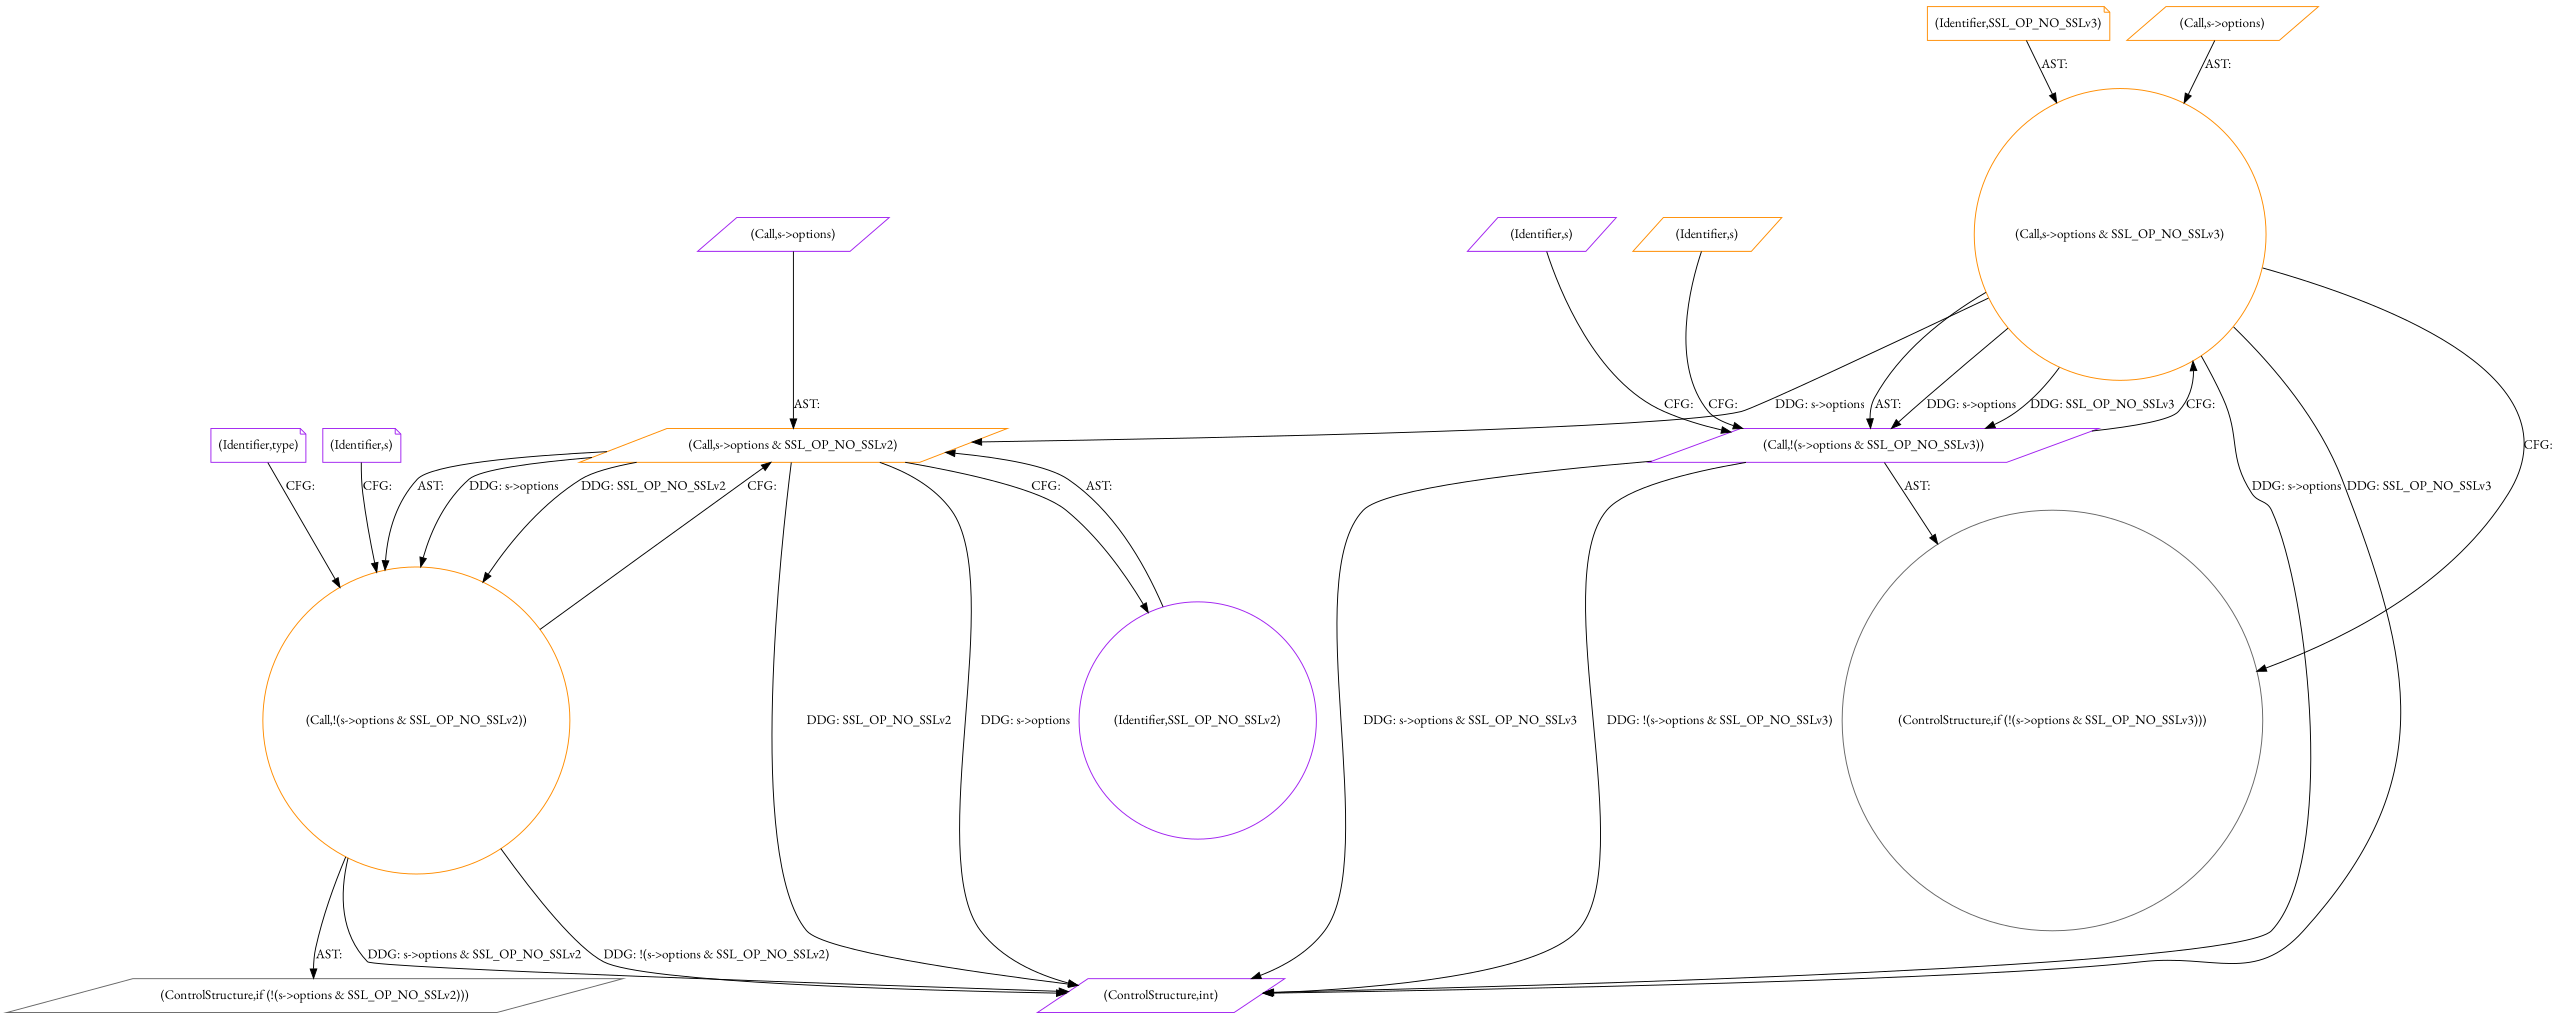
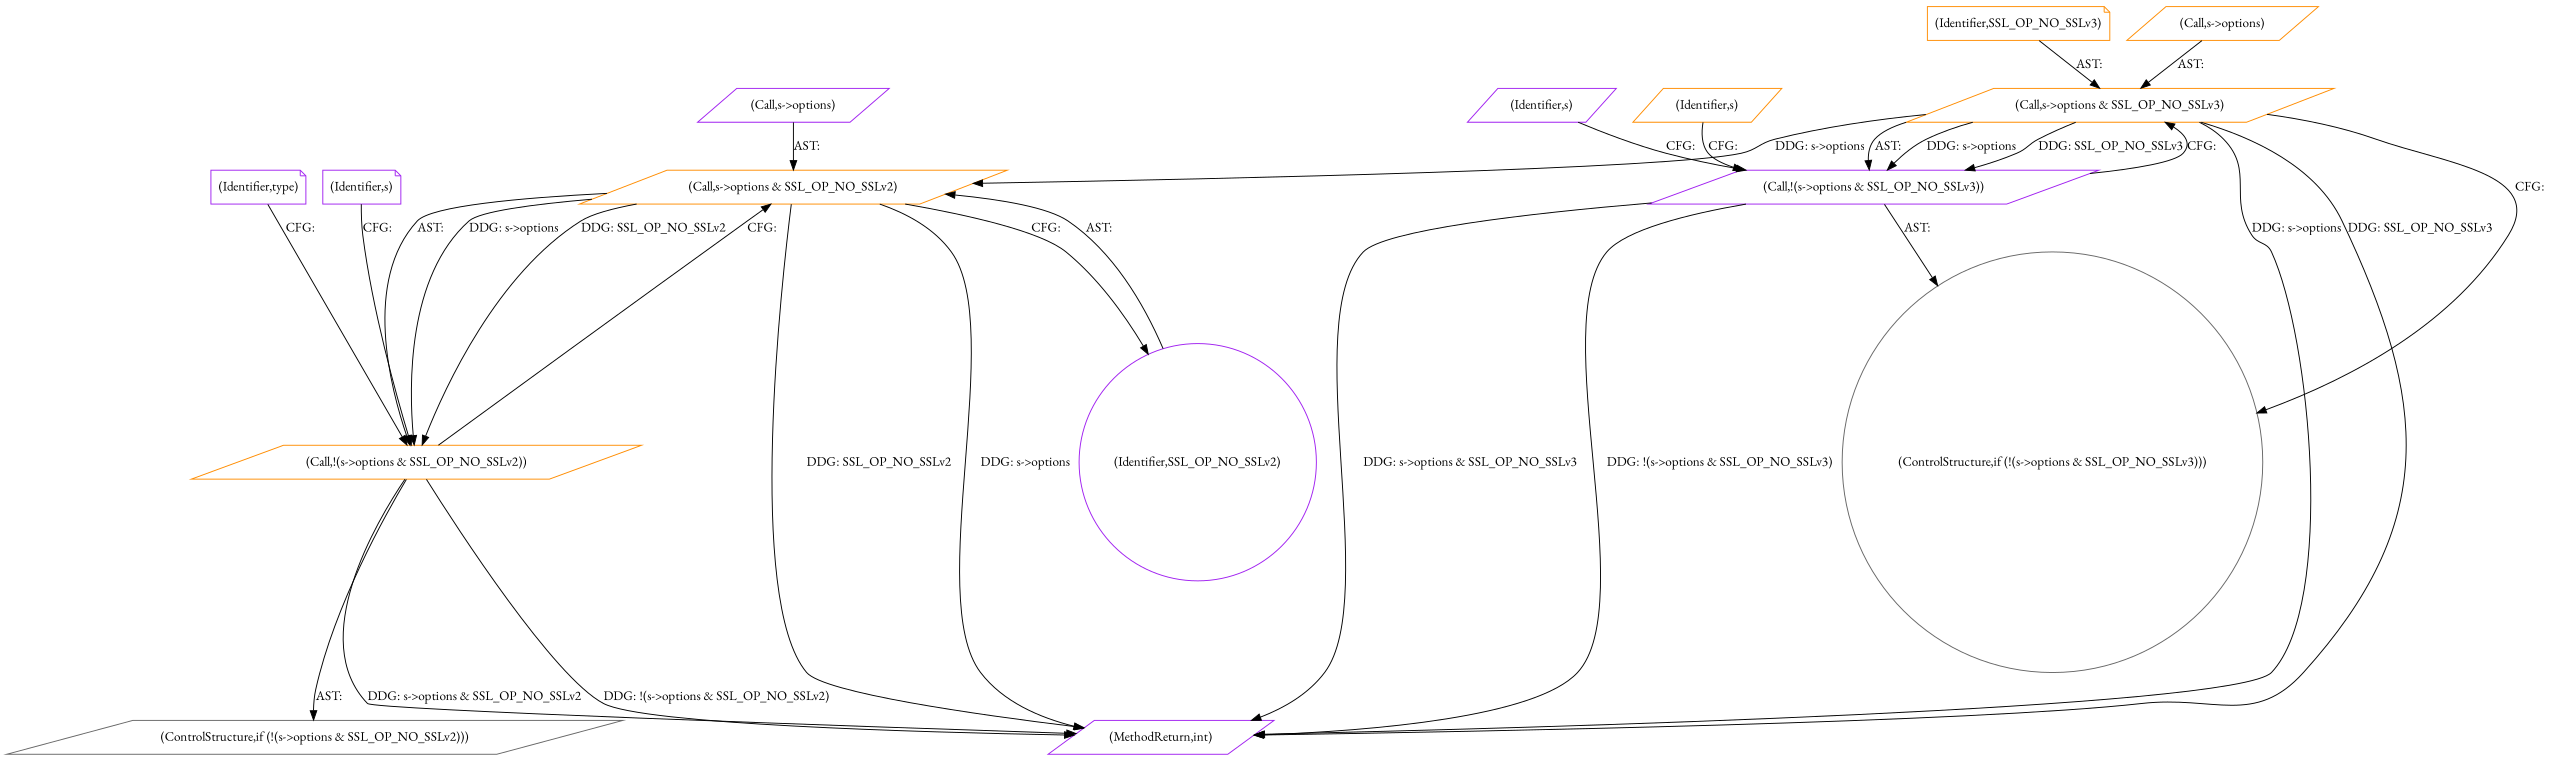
  digraph {
    fontname="EB Garamond"
    node [color=purple fontname="EB Garamond" shape=parallelogram]
    edge [fontname="EB Garamond"]
-   n1 [color=darkorange label="(Call,s->options & SSL_OP_NO_SSLv3)" shape=circle]
+   n1 [color=darkorange label="(Call,s->options & SSL_OP_NO_SSLv3)"]
    n2 [label="(Call,!(s->options & SSL_OP_NO_SSLv3))"]
    n3 [color=darkorange label="(Call,s->options & SSL_OP_NO_SSLv2)"]
-   n4 [label="(ControlStructure,int)"]
+   n4 [label="(MethodReturn,int)"]
    n5 [color=gray40 label="(ControlStructure,if (!(s->options & SSL_OP_NO_SSLv3)))" shape=circle]
-   n6 [color=darkorange label="(Call,!(s->options & SSL_OP_NO_SSLv2))" shape=circle]
+   n6 [color=darkorange label="(Call,!(s->options & SSL_OP_NO_SSLv2))"]
    n7 [label="(Identifier,SSL_OP_NO_SSLv2)" shape=circle]
    n8 [color=darkorange label="(Identifier,SSL_OP_NO_SSLv3)" shape=note]
    n9 [color=gray40 label="(ControlStructure,if (!(s->options & SSL_OP_NO_SSLv2)))"]
    n10 [label="(Identifier,type)" shape=note]
    n11 [label="(Identifier,s)"]
    n12 [label="(Identifier,s)" shape=note]
    n13 [label="(Call,s->options)"]
    n14 [color=darkorange label="(Call,s->options)"]
    n15 [color=darkorange label="(Identifier,s)"]
    n1 -> n2 [label="AST: "]
    n1 -> n2 [label="DDG: s->options"]
    n1 -> n2 [label="DDG: SSL_OP_NO_SSLv3"]
    n1 -> n3 [label="DDG: s->options"]
    n1 -> n4 [label="DDG: s->options"]
    n1 -> n4 [label="DDG: SSL_OP_NO_SSLv3"]
    n1 -> n5 [label="CFG: "]
    n2 -> n1 [label="CFG: "]
    n2 -> n4 [label="DDG: s->options & SSL_OP_NO_SSLv3"]
    n2 -> n4 [label="DDG: !(s->options & SSL_OP_NO_SSLv3)"]
    n2 -> n5 [label="AST: "]
    n3 -> n4 [label="DDG: SSL_OP_NO_SSLv2"]
    n3 -> n4 [label="DDG: s->options"]
    n3 -> n6 [label="AST: "]
    n3 -> n6 [label="DDG: s->options"]
    n3 -> n6 [label="DDG: SSL_OP_NO_SSLv2"]
    n3 -> n7 [label="CFG: "]
    n6 -> n3 [label="CFG: "]
    n6 -> n4 [label="DDG: s->options & SSL_OP_NO_SSLv2"]
    n6 -> n4 [label="DDG: !(s->options & SSL_OP_NO_SSLv2)"]
    n6 -> n9 [label="AST: "]
    n7 -> n3 [label="AST: "]
    n8 -> n1 [label="AST: "]
    n10 -> n6 [label="CFG: "]
    n11 -> n2 [label="CFG: "]
    n12 -> n6 [label="CFG: "]
    n13 -> n3 [label="AST: "]
    n14 -> n1 [label="AST: "]
    n15 -> n2 [label="CFG: "]
  }
